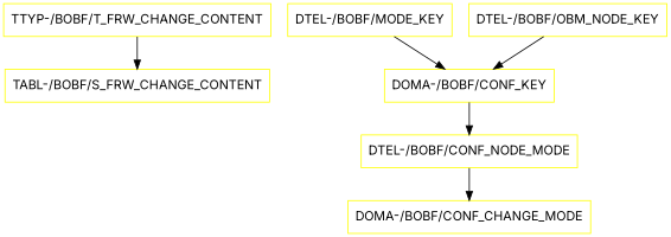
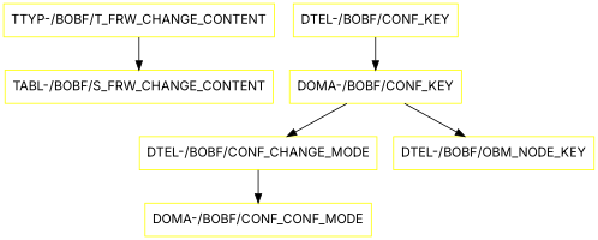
  digraph {
    fontname=Inter
    node [color=yellow fontname=Inter shape=box]
    edge [fontname=Inter]
    "TTYP-/BOBF/T_FRW_CHANGE_CONTENT"
    "TABL-/BOBF/S_FRW_CHANGE_CONTENT"
-   "DTEL-/BOBF/CONF_CHANGE_MODE" [label="DTEL-/BOBF/CONF_NODE_MODE"]
-   "DOMA-/BOBF/CONF_CHANGE_MODE"
-   "DTEL-/BOBF/CONF_KEY" [label="DTEL-/BOBF/MODE_KEY"]
+   "DTEL-/BOBF/CONF_CHANGE_MODE"
+   "DOMA-/BOBF/CONF_CHANGE_MODE" [label="DOMA-/BOBF/CONF_CONF_MODE"]
+   "DTEL-/BOBF/CONF_KEY"
    "DOMA-/BOBF/CONF_KEY"
    "DTEL-/BOBF/OBM_NODE_KEY"
    "TTYP-/BOBF/T_FRW_CHANGE_CONTENT" -> "TABL-/BOBF/S_FRW_CHANGE_CONTENT"
    "DTEL-/BOBF/CONF_CHANGE_MODE" -> "DOMA-/BOBF/CONF_CHANGE_MODE"
    "DTEL-/BOBF/CONF_KEY" -> "DOMA-/BOBF/CONF_KEY"
    "DOMA-/BOBF/CONF_KEY" -> "DTEL-/BOBF/CONF_CHANGE_MODE"
-   "DTEL-/BOBF/OBM_NODE_KEY" -> "DOMA-/BOBF/CONF_KEY"
+   "DOMA-/BOBF/CONF_KEY" -> "DTEL-/BOBF/OBM_NODE_KEY"
  }
